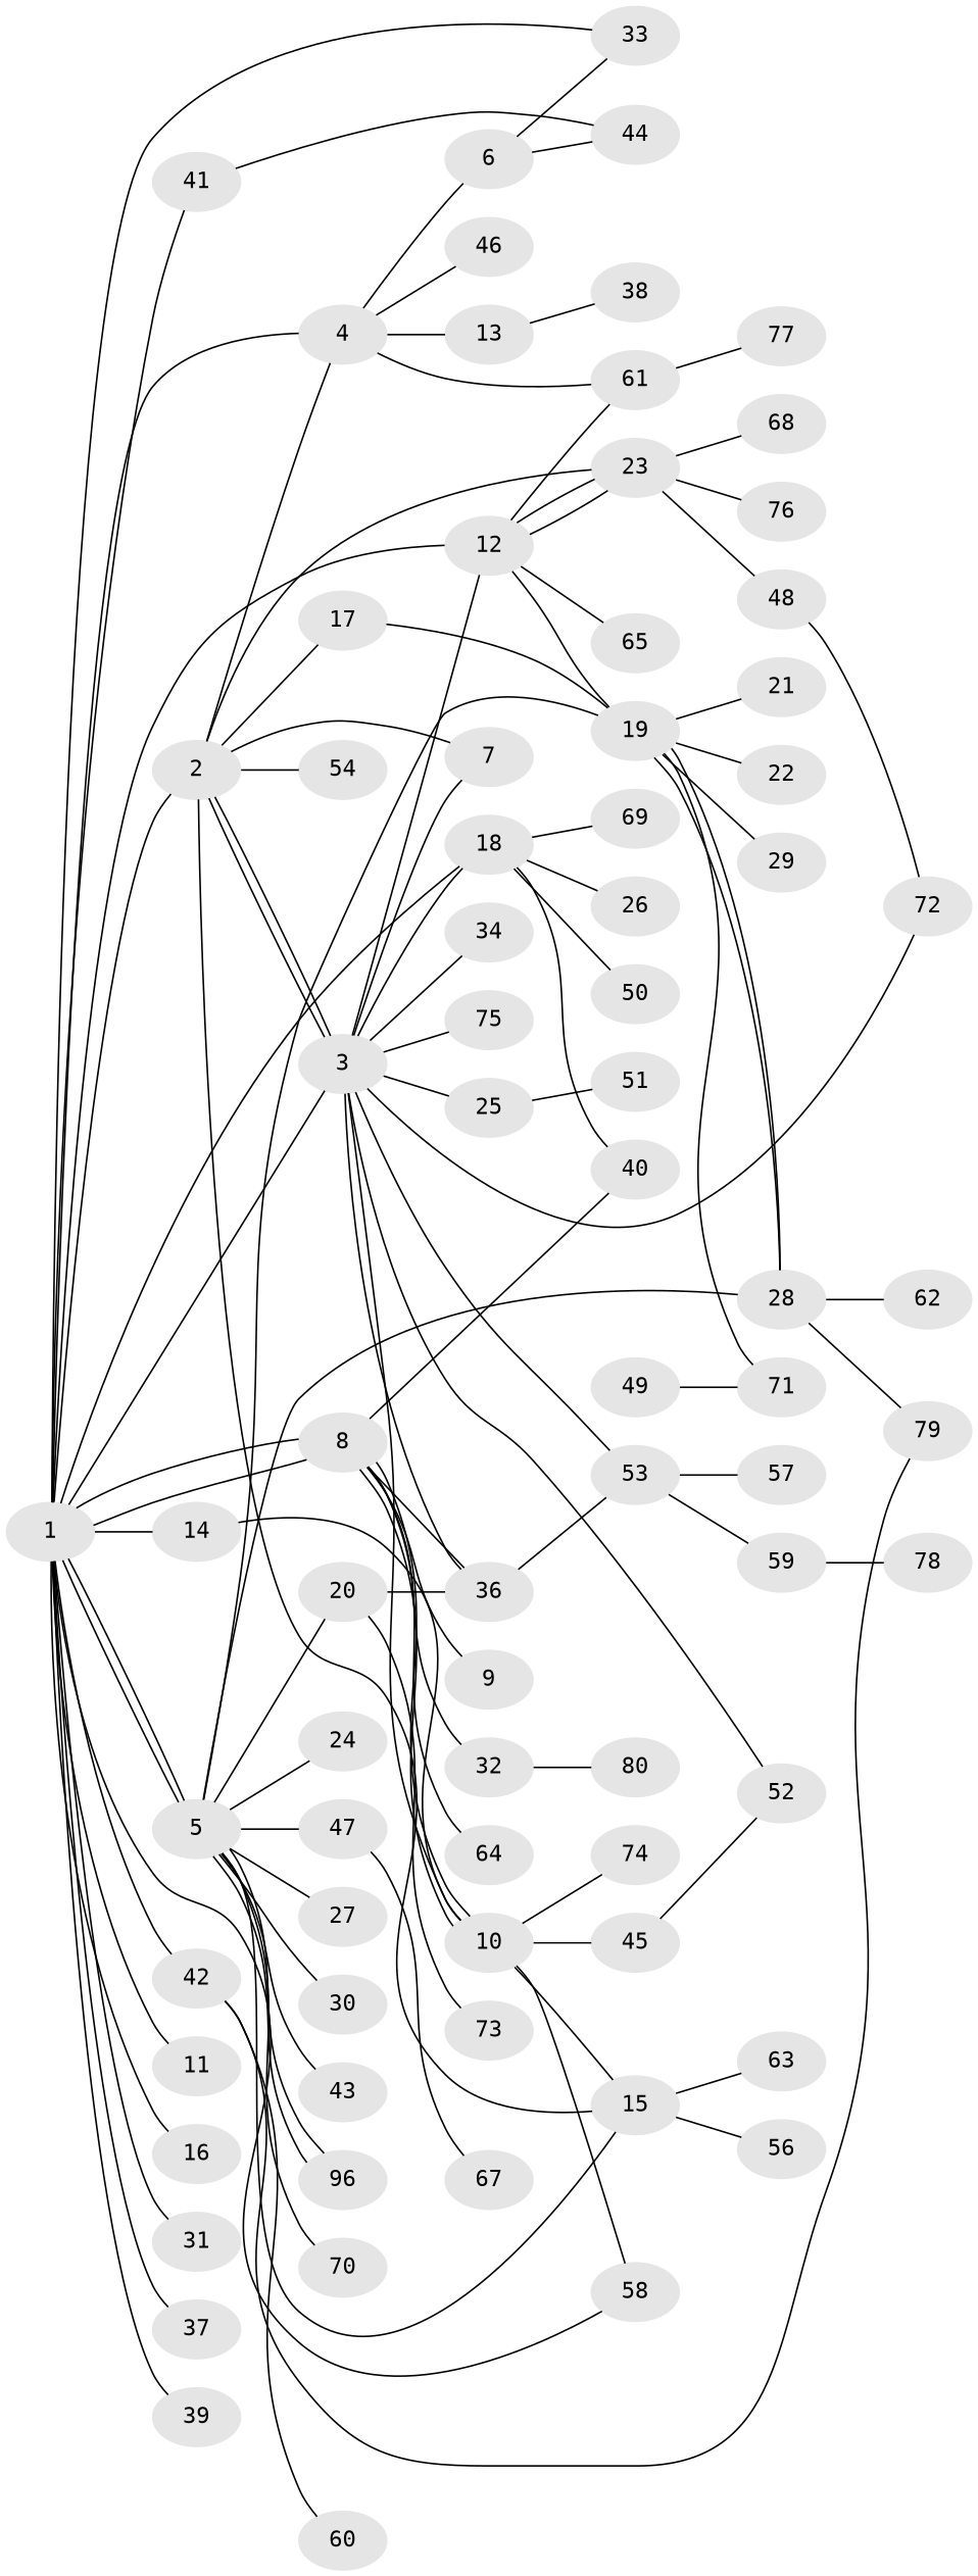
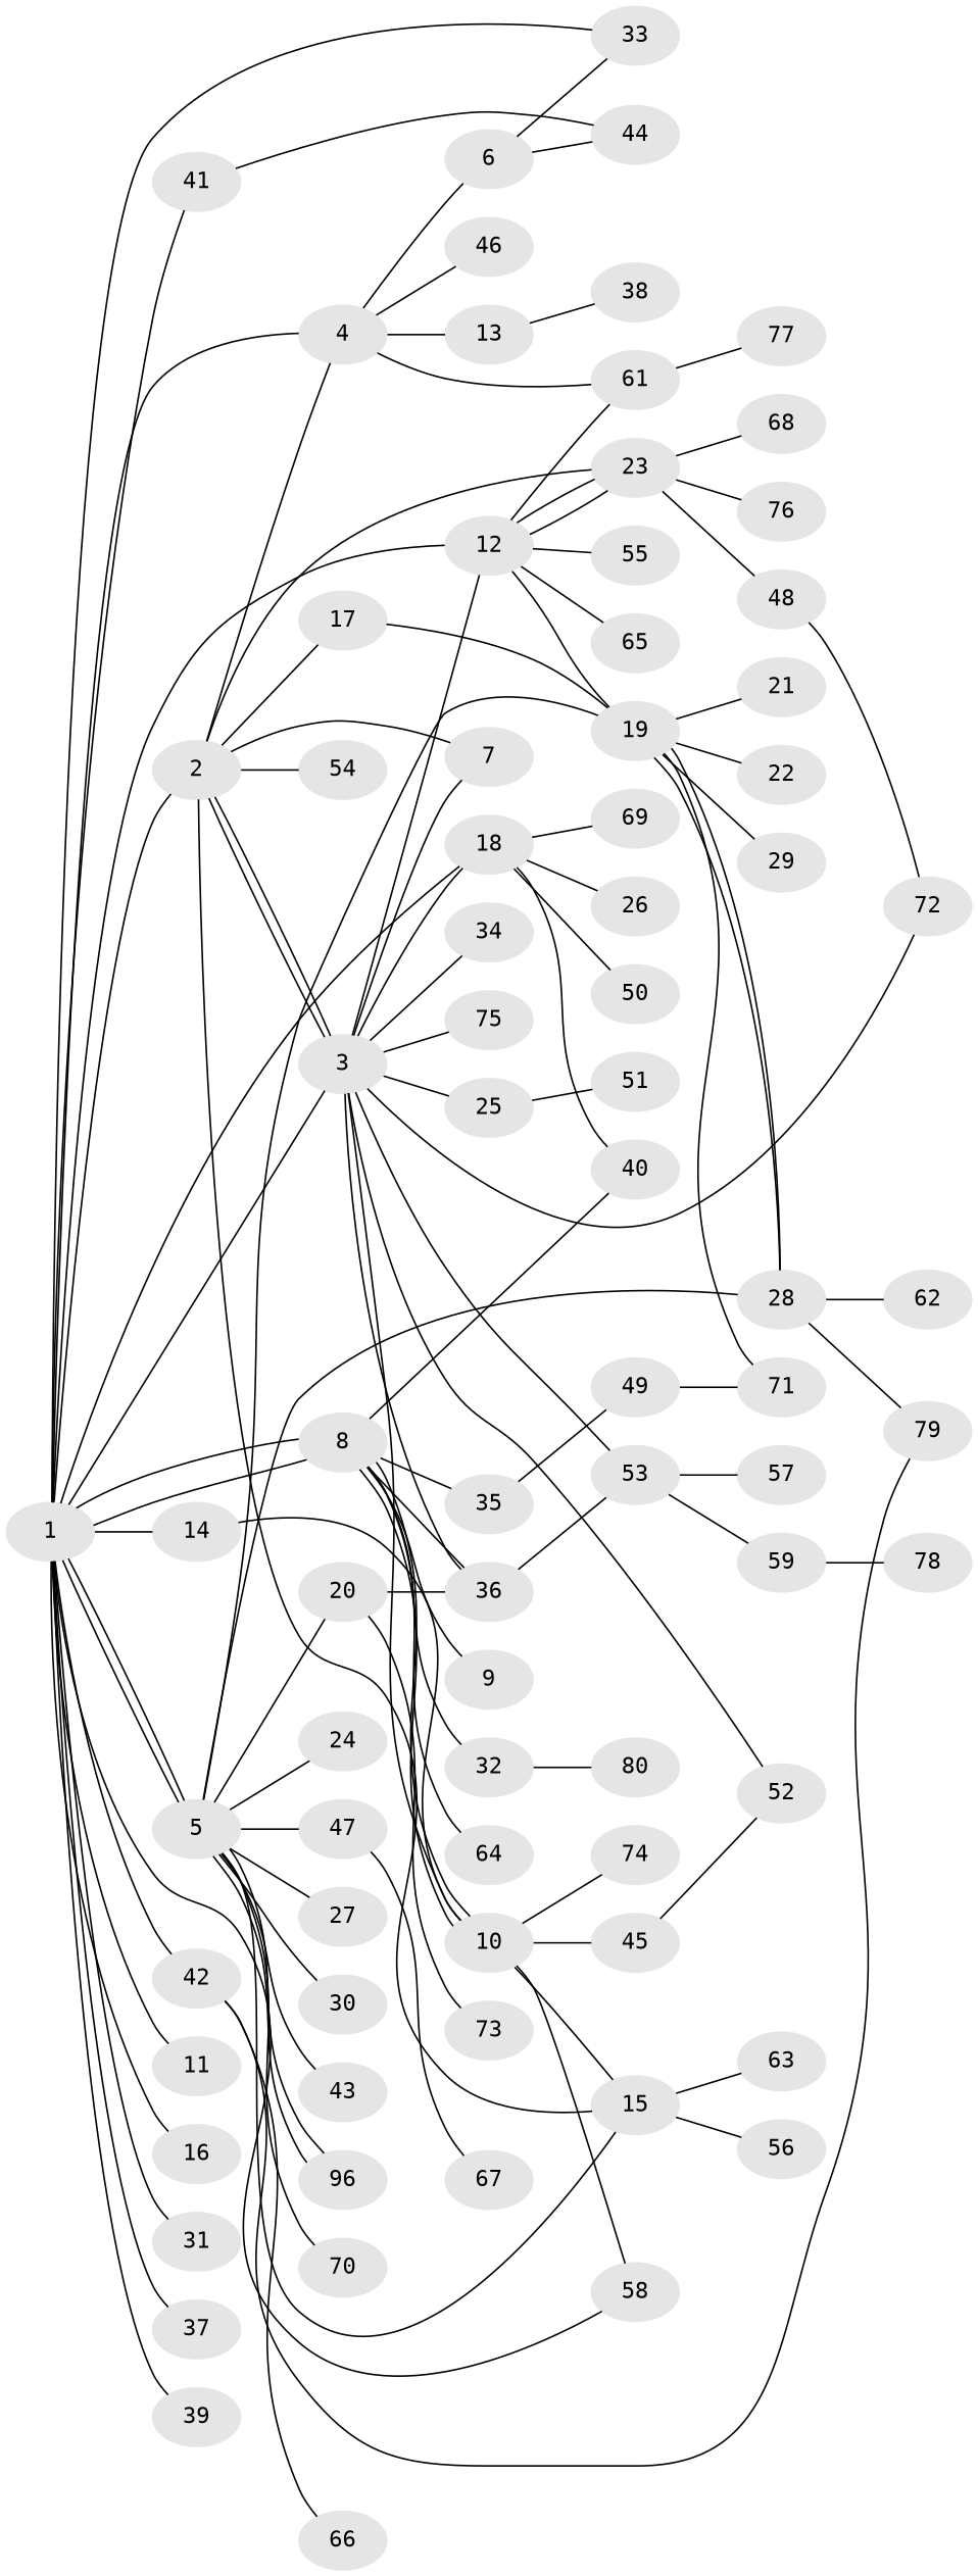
  graph {
    fontname="DejaVu Sans Mono"
    rankdir=LR
    node [color=gray90 fontname="DejaVu Sans Mono" style=filled]
    edge [fontname="DejaVu Sans Mono"]
    1
    2
    3
    4
    5
    8
    11
    12
    14
    16
    18
    31
    33
    37
    39
    41
    42
    58
    7
    15
    17
    23
    54
    10
    25
    34
    36
    52
    53
    72
    75
    6
    13
    46
    61
    19
    20
    24
    27
    28
    30
    43
    47
    n44 [label=96]
    70
    9
    32
+   35
    40
    64
    45
    74
+   55
    65
    26
    50
    69
    44
    79
-   60
+   60 [label=66]
    56
    63
    48
    68
    76
    51
    57
    59
    38
    77
    21
    22
    29
    71
    73
    62
    67
    80
    49
    78
    1 -- 2
    1 -- 3
    1 -- 4
    1 -- 5
    1 -- 5
    1 -- 8
    1 -- 8
    1 -- 11
    1 -- 12
    1 -- 14
    1 -- 16
    1 -- 18
    1 -- 31
    1 -- 33
    1 -- 37
    1 -- 39
    1 -- 41
    1 -- 42
    1 -- 58
    2 -- 3
    2 -- 3
    2 -- 4
    2 -- 7
    2 -- 15
    2 -- 17
    2 -- 23
    2 -- 54
    3 -- 12
    3 -- 18
    3 -- 7
    3 -- 10
    3 -- 25
    3 -- 34
    3 -- 36
    3 -- 52
    3 -- 53
    3 -- 72
    3 -- 75
    4 -- 6
    4 -- 13
    4 -- 46
    4 -- 61
    5 -- 15
    5 -- 19
    5 -- 20
    5 -- 24
    5 -- 27
    5 -- 28
    5 -- 30
    5 -- 43
    5 -- 47
    5 -- n44
    5 -- n44
    5 -- 70
    8 -- 10
    8 -- 10
    8 -- 36
    8 -- 9
    8 -- 32
+   8 -- 35
    8 -- 40
    8 -- 64
    12 -- 23
    12 -- 23
    12 -- 61
    12 -- 19
+   12 -- 55
    12 -- 65
    14 -- 10
    18 -- 40
    18 -- 26
    18 -- 50
    18 -- 69
    41 -- 44
    42 -- 79
    42 -- 60
    15 -- 56
    15 -- 63
    17 -- 19
    23 -- 48
    23 -- 68
    23 -- 76
    10 -- 58
    10 -- 15
    10 -- 45
    10 -- 74
    25 -- 51
    36 -- 53
    53 -- 57
    53 -- 59
    6 -- 33
    6 -- 44
    13 -- 38
    61 -- 77
    19 -- 28
    19 -- 28
    19 -- 21
    19 -- 22
    19 -- 29
    19 -- 71
    20 -- 36
    20 -- 73
    28 -- 79
    28 -- 62
    47 -- 67
    32 -- 80
+   35 -- 49
    45 -- 52
    48 -- 72
    59 -- 78
    49 -- 71
  }
